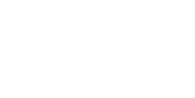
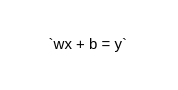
  <mxCell id="0" />
  <mxCell id="1" parent="0" />
+ <mxCell id="2" value="`wx + b = y`" style="text;html=1;strokeColor=none;fillColor=none;align=center;verticalAlign=middle;whiteSpace=wrap;rounded=0;" parent="1" vertex="1"><mxGeometry x="20" y="20" width="100" height="30" as="geometry" /></mxCell>
